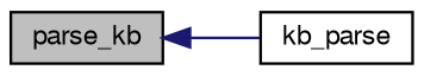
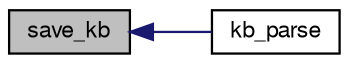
  digraph {
    rankdir=LR
    node [color=black fontname=FreeSans fontsize=10 shape=record]
-   n1 [fillcolor=grey75 fontcolor=black height=0.2 label=parse_kb style=filled width=0.4]
+   n1 [fillcolor=grey75 fontcolor=black height=0.2 label=save_kb style=filled width=0.4]
    n2 [height=0.2 label=kb_parse width=0.4]
    n1 -> n2 [color=midnightblue dir=back fontname=FreeSans fontsize=10 labelfontname=FreeSans labelfontsize=10 style=solid]
  }
